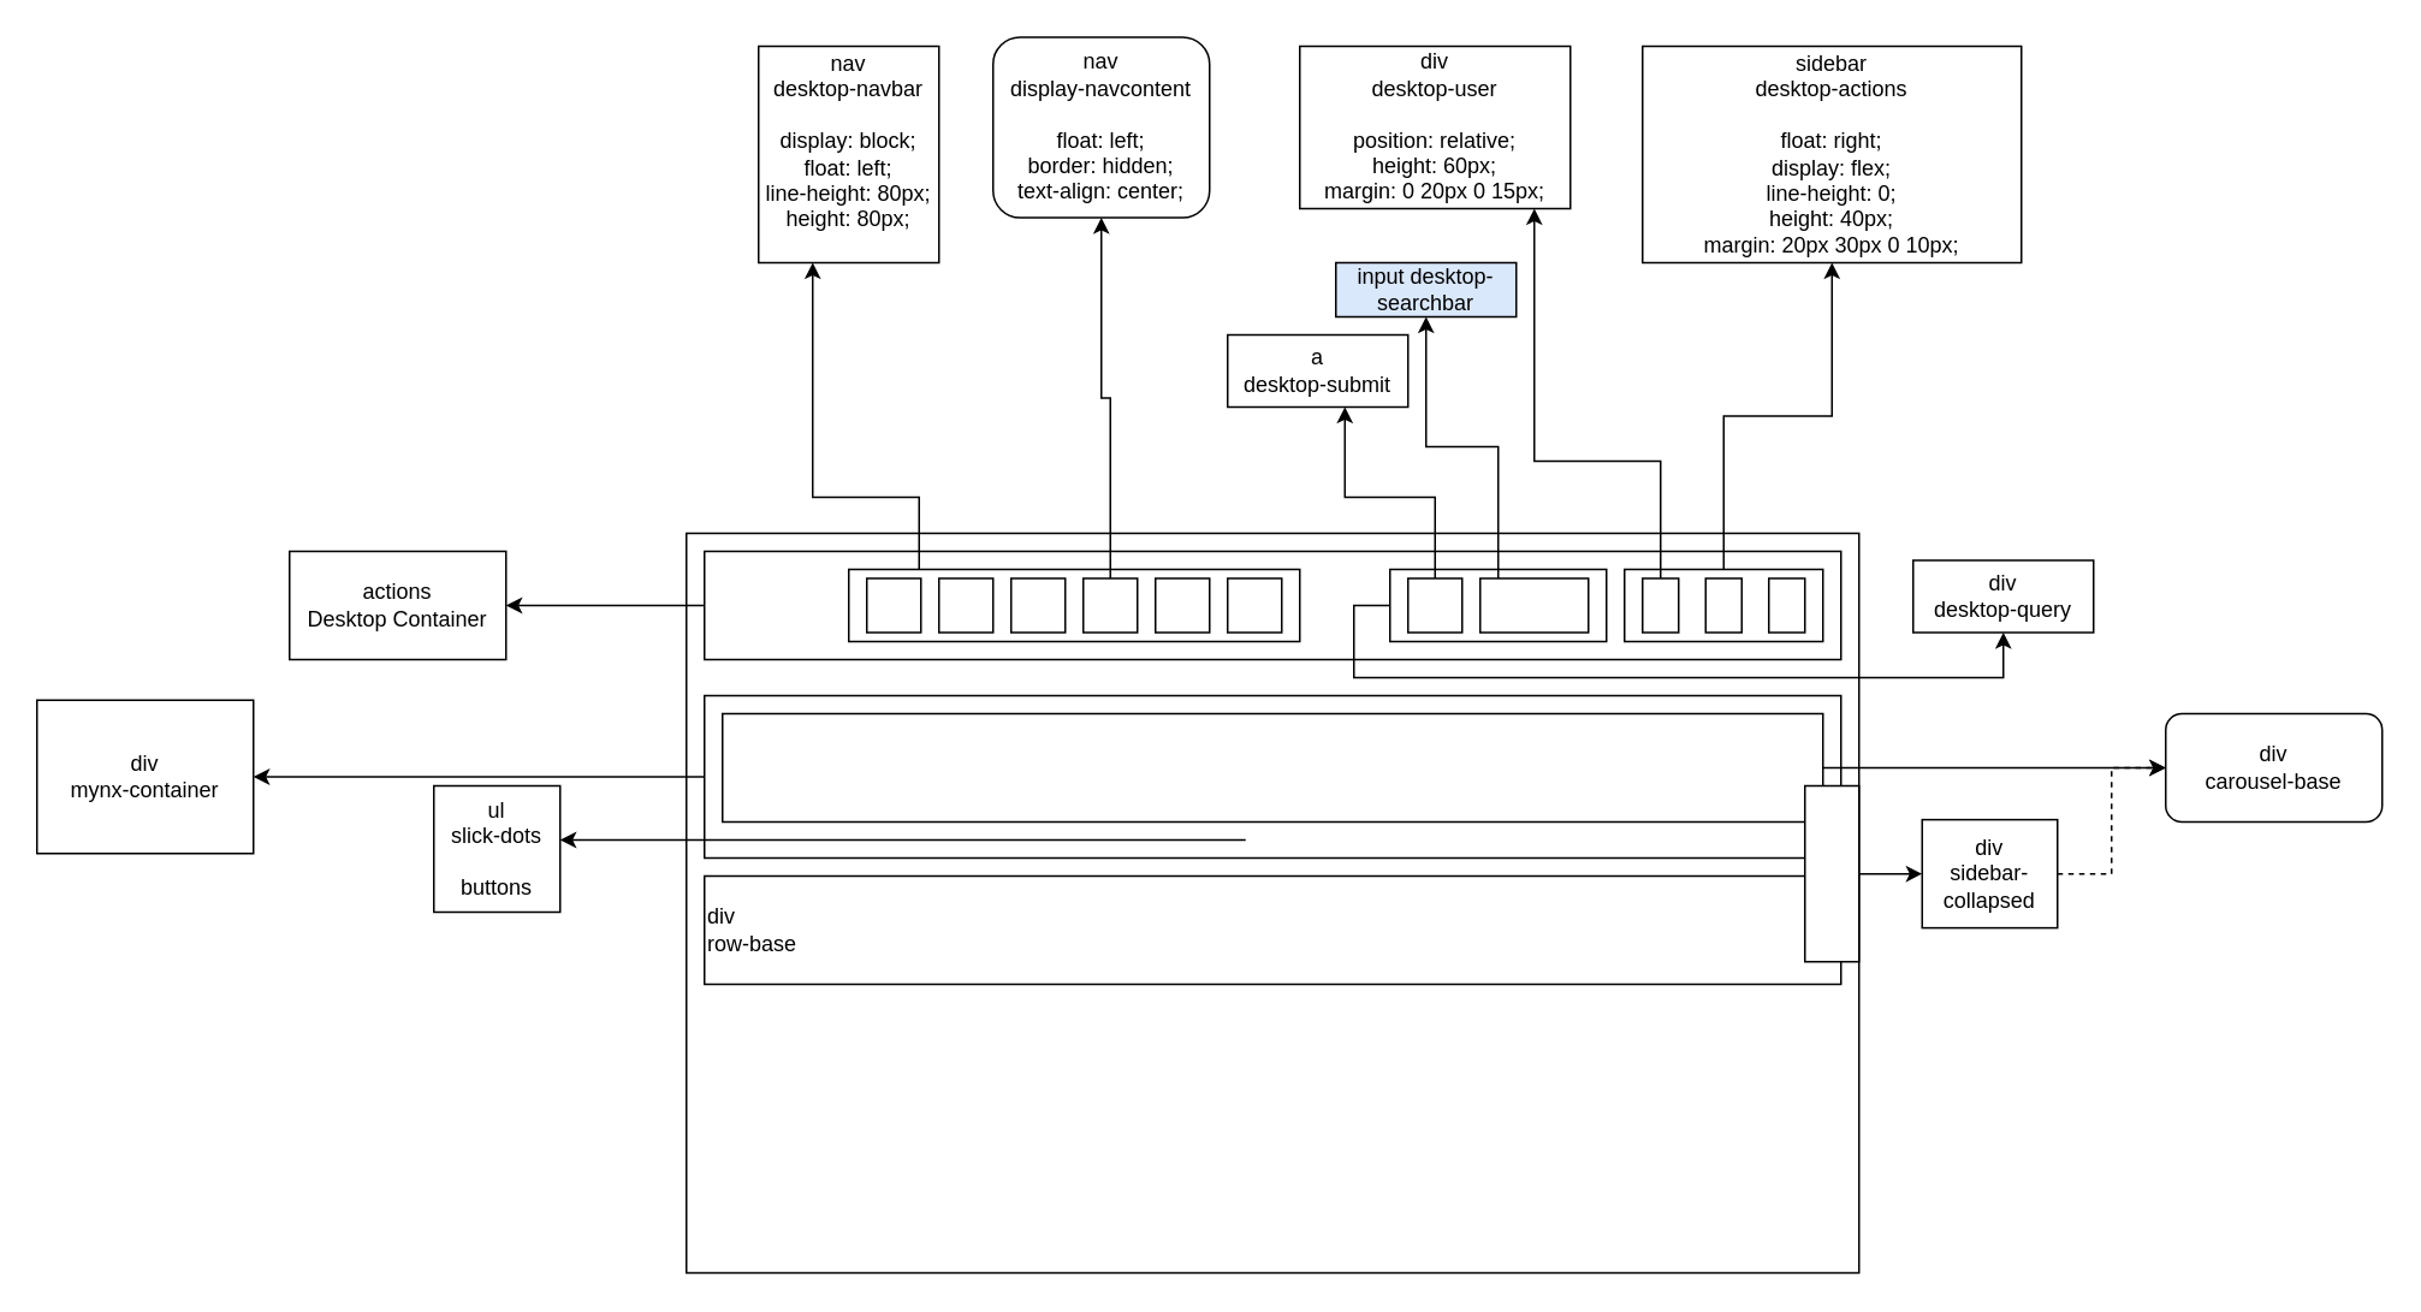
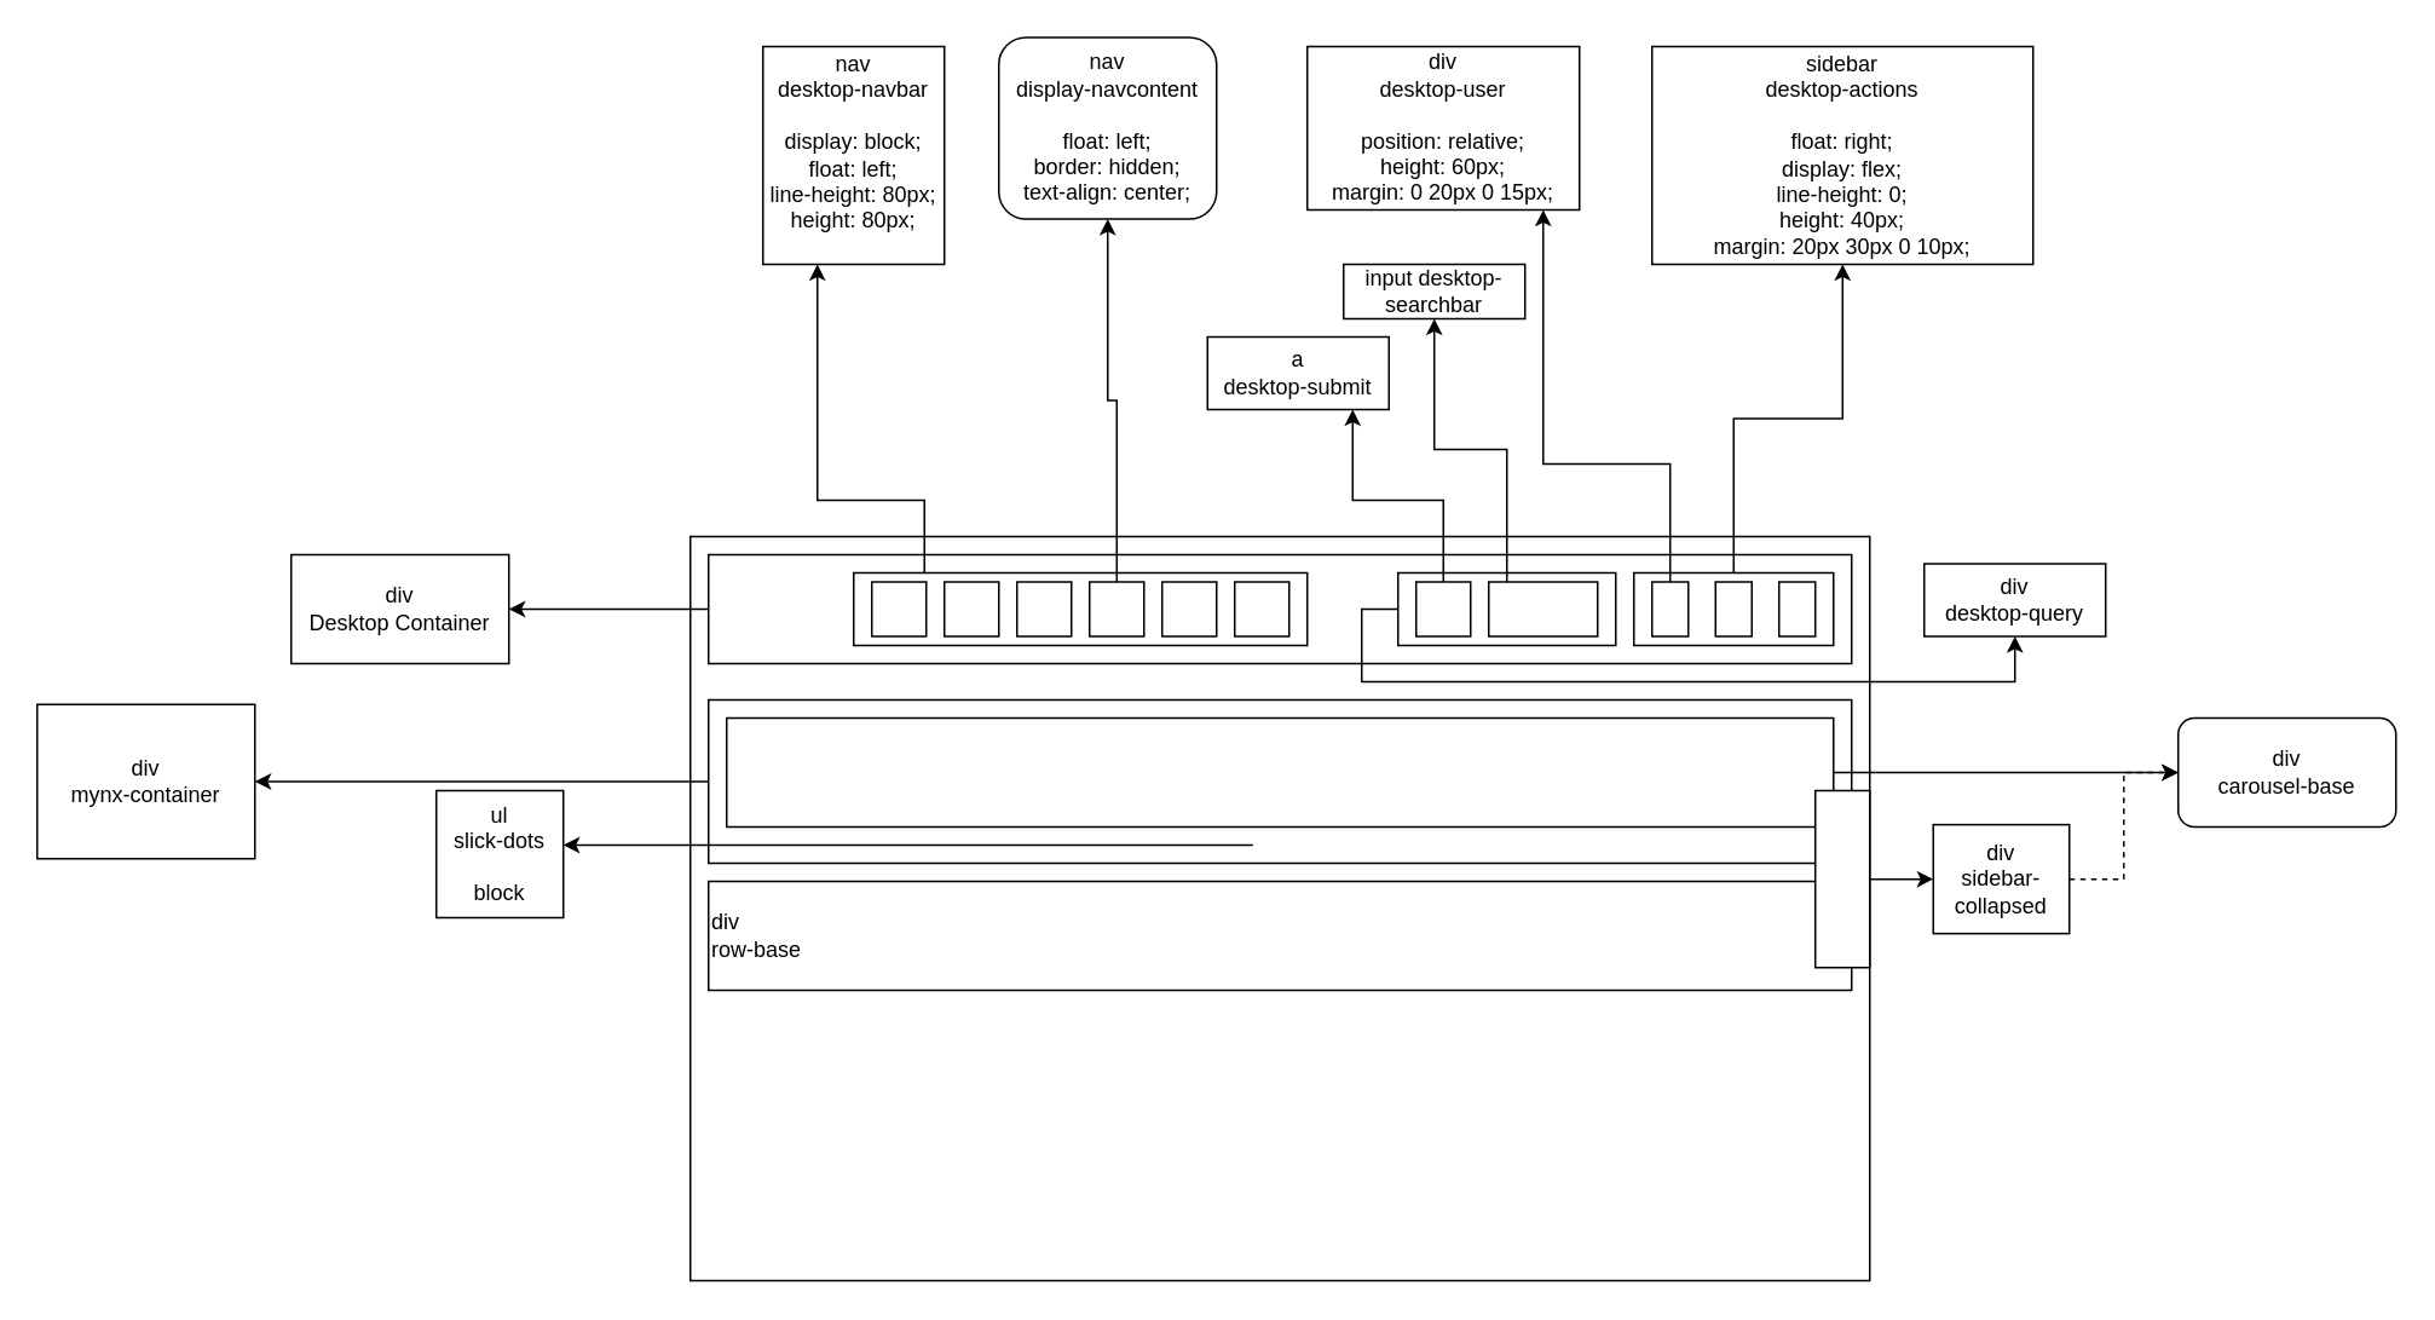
  <mxCell id="0" />
  <mxCell id="1" parent="0" />
  <mxCell id="2" value="" style="rounded=0;whiteSpace=wrap;html=1;" parent="1" vertex="1"><mxGeometry x="380" y="295" width="650" height="410" as="geometry" /></mxCell>
  <mxCell id="3" value="" style="edgeStyle=orthogonalEdgeStyle;rounded=0;orthogonalLoop=1;jettySize=auto;html=1;" parent="1" source="4" target="5" edge="1"><mxGeometry relative="1" as="geometry" /></mxCell>
  <mxCell id="4" value="" style="rounded=0;whiteSpace=wrap;html=1;" parent="1" vertex="1"><mxGeometry x="390" y="305" width="630" height="60" as="geometry" /></mxCell>
- <mxCell id="5" value="actions&lt;br&gt;Desktop Container" style="whiteSpace=wrap;html=1;rounded=0;" parent="1" vertex="1"><mxGeometry x="160" y="305" width="120" height="60" as="geometry" /></mxCell>
+ <mxCell id="5" value="div&lt;br&gt;Desktop Container" style="whiteSpace=wrap;html=1;rounded=0;" parent="1" vertex="1"><mxGeometry x="160" y="305" width="120" height="60" as="geometry" /></mxCell>
  <mxCell id="6" value="" style="edgeStyle=orthogonalEdgeStyle;rounded=0;orthogonalLoop=1;jettySize=auto;html=1;exitX=0.152;exitY=0.038;exitDx=0;exitDy=0;exitPerimeter=0;" parent="1" source="7" target="8" edge="1"><mxGeometry relative="1" as="geometry"><Array as="points"><mxPoint x="509" y="275" /><mxPoint x="450" y="275" /></Array></mxGeometry></mxCell>
  <mxCell id="7" value="" style="rounded=0;whiteSpace=wrap;html=1;" parent="1" vertex="1"><mxGeometry x="470" y="315" width="250" height="40" as="geometry" /></mxCell>
  <mxCell id="8" value="nav&lt;br&gt;desktop-navbar&lt;br&gt;&lt;br&gt;&lt;div&gt;display: block;&lt;/div&gt;&lt;div&gt;float: left;&lt;/div&gt;&lt;div&gt;line-height: 80px;&lt;/div&gt;&lt;div&gt;height: 80px;&lt;/div&gt;&lt;ol style=&quot;box-sizing: border-box; min-width: 0px; min-height: 0px; padding: 0px; margin: 0px; z-index: 0; position: relative; list-style-type: none; font-family: consolas, &amp;quot;lucida console&amp;quot;, &amp;quot;courier new&amp;quot;, monospace; text-align: start;&quot; role=&quot;tree&quot; class=&quot;tree-outline&quot;&gt;&lt;li style=&quot;box-sizing: border-box; min-width: 0px; min-height: 14px; text-overflow: ellipsis; position: relative; display: block; align-items: center; padding-left: 38px; cursor: auto; clear: both; margin-left: 0px !important;&quot; role=&quot;treeitem&quot;&gt;&lt;br&gt;&lt;/li&gt;&lt;/ol&gt;" style="whiteSpace=wrap;html=1;rounded=0;" parent="1" vertex="1"><mxGeometry x="420" y="25" width="100" height="120" as="geometry" /></mxCell>
  <mxCell id="9" value="" style="rounded=0;whiteSpace=wrap;html=1;fontColor=#000000;" parent="1" vertex="1"><mxGeometry x="480" y="320" width="30" height="30" as="geometry" /></mxCell>
  <mxCell id="10" value="" style="rounded=0;whiteSpace=wrap;html=1;fontColor=#000000;" parent="1" vertex="1"><mxGeometry x="520" y="320" width="30" height="30" as="geometry" /></mxCell>
  <mxCell id="11" value="" style="rounded=0;whiteSpace=wrap;html=1;fontColor=#000000;" parent="1" vertex="1"><mxGeometry x="560" y="320" width="30" height="30" as="geometry" /></mxCell>
  <mxCell id="12" value="" style="edgeStyle=orthogonalEdgeStyle;rounded=0;orthogonalLoop=1;jettySize=auto;html=1;fontColor=#000000;" parent="1" source="13" target="16" edge="1"><mxGeometry relative="1" as="geometry" /></mxCell>
  <mxCell id="13" value="" style="rounded=0;whiteSpace=wrap;html=1;fontColor=#000000;" parent="1" vertex="1"><mxGeometry x="600" y="320" width="30" height="30" as="geometry" /></mxCell>
  <mxCell id="14" value="" style="rounded=0;whiteSpace=wrap;html=1;fontColor=#000000;" parent="1" vertex="1"><mxGeometry x="640" y="320" width="30" height="30" as="geometry" /></mxCell>
  <mxCell id="15" value="" style="rounded=0;whiteSpace=wrap;html=1;fontColor=#000000;" parent="1" vertex="1"><mxGeometry x="680" y="320" width="30" height="30" as="geometry" /></mxCell>
  <mxCell id="16" value="nav&lt;br&gt;display-navcontent&lt;br&gt;&lt;br&gt;float: left;&lt;br&gt;border: hidden;&lt;br&gt;text-align: center;" style="whiteSpace=wrap;html=1;fontColor=#000000;rounded=1;" parent="1" vertex="1"><mxGeometry x="550" y="20" width="120" height="100" as="geometry" /></mxCell>
  <mxCell id="17" value="" style="edgeStyle=orthogonalEdgeStyle;rounded=0;orthogonalLoop=1;jettySize=auto;html=1;fontColor=#000000;" parent="1" source="18" target="23" edge="1"><mxGeometry relative="1" as="geometry" /></mxCell>
  <mxCell id="18" value="" style="rounded=0;whiteSpace=wrap;html=1;fontColor=#000000;" parent="1" vertex="1"><mxGeometry x="900" y="315" width="110" height="40" as="geometry" /></mxCell>
  <mxCell id="19" value="" style="edgeStyle=orthogonalEdgeStyle;rounded=0;orthogonalLoop=1;jettySize=auto;html=1;fontColor=#000000;" parent="1" source="20" target="24" edge="1"><mxGeometry relative="1" as="geometry"><Array as="points"><mxPoint x="920" y="255" /><mxPoint x="850" y="255" /></Array></mxGeometry></mxCell>
  <mxCell id="20" value="" style="rounded=0;whiteSpace=wrap;html=1;fontColor=#000000;" parent="1" vertex="1"><mxGeometry x="910" y="320" width="20" height="30" as="geometry" /></mxCell>
  <mxCell id="21" value="" style="rounded=0;whiteSpace=wrap;html=1;fontColor=#000000;" parent="1" vertex="1"><mxGeometry x="945" y="320" width="20" height="30" as="geometry" /></mxCell>
  <mxCell id="22" value="" style="rounded=0;whiteSpace=wrap;html=1;fontColor=#000000;" parent="1" vertex="1"><mxGeometry x="980" y="320" width="20" height="30" as="geometry" /></mxCell>
  <mxCell id="23" value="&lt;div&gt;sidebar&lt;br&gt;desktop-actions&lt;br&gt;&lt;br&gt;float: right;&lt;/div&gt;&lt;div&gt;display: flex;&lt;/div&gt;&lt;div&gt;line-height: 0;&lt;/div&gt;&lt;div&gt;height: 40px;&lt;/div&gt;&lt;div&gt;margin: 20px 30px 0 10px;&lt;/div&gt;" style="rounded=0;whiteSpace=wrap;html=1;fontColor=#000000;" parent="1" vertex="1"><mxGeometry x="910" y="25" width="210" height="120" as="geometry" /></mxCell>
  <mxCell id="24" value="&lt;div&gt;div&lt;br&gt;desktop-user&lt;br&gt;&lt;span style=&quot;background-color: initial;&quot;&gt;&lt;br&gt;position: relative;&lt;/span&gt;&lt;/div&gt;&lt;div&gt;height: 60px;&lt;/div&gt;&lt;div&gt;margin: 0 20px 0 15px;&lt;/div&gt;" style="rounded=0;whiteSpace=wrap;html=1;fontColor=#000000;" parent="1" vertex="1"><mxGeometry x="720" y="25" width="150" height="90" as="geometry" /></mxCell>
  <mxCell id="25" value="" style="edgeStyle=orthogonalEdgeStyle;rounded=0;orthogonalLoop=1;jettySize=auto;html=1;fontColor=#000000;" parent="1" source="26" target="29" edge="1"><mxGeometry relative="1" as="geometry"><Array as="points"><mxPoint x="750" y="335" /><mxPoint x="750" y="375" /></Array></mxGeometry></mxCell>
  <mxCell id="26" value="" style="rounded=0;whiteSpace=wrap;html=1;fontColor=#000000;" parent="1" vertex="1"><mxGeometry x="770" y="315" width="120" height="40" as="geometry" /></mxCell>
  <mxCell id="27" value="" style="edgeStyle=orthogonalEdgeStyle;rounded=0;orthogonalLoop=1;jettySize=auto;html=1;fontColor=#000000;" parent="1" source="28" target="33" edge="1"><mxGeometry relative="1" as="geometry"><Array as="points"><mxPoint x="795" y="275" /><mxPoint x="745" y="275" /></Array></mxGeometry></mxCell>
  <mxCell id="28" value="" style="rounded=0;whiteSpace=wrap;html=1;fontColor=#000000;" parent="1" vertex="1"><mxGeometry x="780" y="320" width="30" height="30" as="geometry" /></mxCell>
  <mxCell id="29" value="div&lt;br&gt;desktop-query" style="rounded=0;whiteSpace=wrap;html=1;fontColor=#000000;" parent="1" vertex="1"><mxGeometry x="1060" y="310" width="100" height="40" as="geometry" /></mxCell>
  <mxCell id="30" value="" style="edgeStyle=orthogonalEdgeStyle;rounded=0;orthogonalLoop=1;jettySize=auto;html=1;fontColor=#000000;" parent="1" source="31" target="32" edge="1"><mxGeometry relative="1" as="geometry"><Array as="points"><mxPoint x="830" y="247" /><mxPoint x="790" y="247" /></Array></mxGeometry></mxCell>
  <mxCell id="31" value="" style="rounded=0;whiteSpace=wrap;html=1;fontColor=#000000;" parent="1" vertex="1"><mxGeometry x="820" y="320" width="60" height="30" as="geometry" /></mxCell>
- <mxCell id="32" value="input desktop-searchbar" style="rounded=0;whiteSpace=wrap;html=1;fontColor=#000000;fillColor=#dae8fc;" parent="1" vertex="1"><mxGeometry x="740" width="100" height="30" as="geometry" y="145" /></mxCell>
- <mxCell id="33" value="a&lt;br&gt;desktop-submit" style="rounded=0;whiteSpace=wrap;html=1;fontColor=#000000;" parent="1" vertex="1"><mxGeometry x="680" y="185" width="100" height="40" as="geometry" /></mxCell>
+ <mxCell id="32" value="input desktop-searchbar" style="rounded=0;whiteSpace=wrap;html=1;fontColor=#000000;" parent="1" vertex="1"><mxGeometry x="740" width="100" height="30" as="geometry" y="145" /></mxCell>
+ <mxCell id="33" value="a&lt;br&gt;desktop-submit" style="rounded=0;whiteSpace=wrap;html=1;fontColor=#000000;" parent="1" vertex="1"><mxGeometry x="665" y="185" width="100" height="40" as="geometry" /></mxCell>
  <mxCell id="34" value="" style="edgeStyle=orthogonalEdgeStyle;rounded=0;orthogonalLoop=1;jettySize=auto;html=1;fontColor=#000000;" parent="1" source="35" target="36" edge="1"><mxGeometry relative="1" as="geometry" /></mxCell>
  <mxCell id="35" value="" style="rounded=0;whiteSpace=wrap;html=1;fontColor=#000000;" parent="1" vertex="1"><mxGeometry x="390" y="385" width="630" height="90" as="geometry" /></mxCell>
  <mxCell id="36" value="div&lt;br&gt;mynx-container" style="whiteSpace=wrap;html=1;fontColor=#000000;rounded=0;" parent="1" vertex="1"><mxGeometry x="20" y="387.5" width="120" height="85" as="geometry" /></mxCell>
  <mxCell id="37" value="" style="edgeStyle=orthogonalEdgeStyle;rounded=0;orthogonalLoop=1;jettySize=auto;html=1;fontColor=#000000;" parent="1" source="38" target="39" edge="1"><mxGeometry relative="1" as="geometry" /></mxCell>
  <mxCell id="38" value="" style="rounded=0;whiteSpace=wrap;html=1;fontColor=#000000;" parent="1" vertex="1"><mxGeometry x="400" y="395" width="610" height="60" as="geometry" /></mxCell>
  <mxCell id="39" value="div&lt;br&gt;carousel-base" style="whiteSpace=wrap;html=1;fontColor=#000000;rounded=1;" parent="1" vertex="1"><mxGeometry x="1200" y="395" width="120" height="60" as="geometry" /></mxCell>
  <mxCell id="40" value="" style="edgeStyle=orthogonalEdgeStyle;rounded=0;orthogonalLoop=1;jettySize=auto;html=1;strokeWidth=1;fontColor=#000000;" parent="1" source="41" target="42" edge="1"><mxGeometry relative="1" as="geometry"><Array as="points"><mxPoint x="350" y="465" /><mxPoint x="350" y="465" /></Array></mxGeometry></mxCell>
  <mxCell id="41" value="" style="shape=image;html=1;verticalAlign=top;verticalLabelPosition=bottom;labelBackgroundColor=#ffffff;imageAspect=0;aspect=fixed;image=https://cdn2.iconfinder.com/data/icons/css-vol-1/24/border-style-dotted-128.png;fontColor=#000000;" parent="1" vertex="1"><mxGeometry x="690" y="425" width="80" height="80" as="geometry" /></mxCell>
- <mxCell id="42" value="ul&lt;br&gt;slick-dots&lt;br&gt;&lt;br&gt;buttons" style="whiteSpace=wrap;html=1;verticalAlign=top;fontColor=#000000;labelBackgroundColor=#ffffff;" parent="1" vertex="1"><mxGeometry x="240" y="435" width="70" height="70" as="geometry" /></mxCell>
+ <mxCell id="42" value="ul&lt;br&gt;slick-dots&lt;br&gt;&lt;br&gt;block" style="whiteSpace=wrap;html=1;verticalAlign=top;fontColor=#000000;labelBackgroundColor=#ffffff;" parent="1" vertex="1"><mxGeometry x="240" y="435" width="70" height="70" as="geometry" /></mxCell>
  <mxCell id="43" value="div&lt;br&gt;row-base" style="rounded=0;whiteSpace=wrap;html=1;fontColor=#000000;align=left;" parent="1" vertex="1"><mxGeometry x="390" y="485" width="630" height="60" as="geometry" /></mxCell>
  <mxCell id="44" value="" style="edgeStyle=orthogonalEdgeStyle;rounded=0;orthogonalLoop=1;jettySize=auto;html=1;strokeWidth=1;fontColor=#000000;" parent="1" source="45" target="47" edge="1"><mxGeometry relative="1" as="geometry" /></mxCell>
  <mxCell id="45" value="" style="rounded=0;whiteSpace=wrap;html=1;fontColor=#000000;" parent="1" vertex="1"><mxGeometry x="1000" y="435" width="30" height="97.5" as="geometry" /></mxCell>
  <mxCell id="46" value="" style="edgeStyle=orthogonalEdgeStyle;rounded=0;orthogonalLoop=1;jettySize=auto;html=1;strokeWidth=1;fontColor=#000000;dashed=1;" parent="1" source="47" target="39" edge="1"><mxGeometry relative="1" as="geometry" /></mxCell>
  <mxCell id="47" value="div&lt;br&gt;sidebar-collapsed" style="whiteSpace=wrap;html=1;fontColor=#000000;rounded=0;" parent="1" vertex="1"><mxGeometry x="1065" y="453.75" width="75" height="60" as="geometry" /></mxCell>
